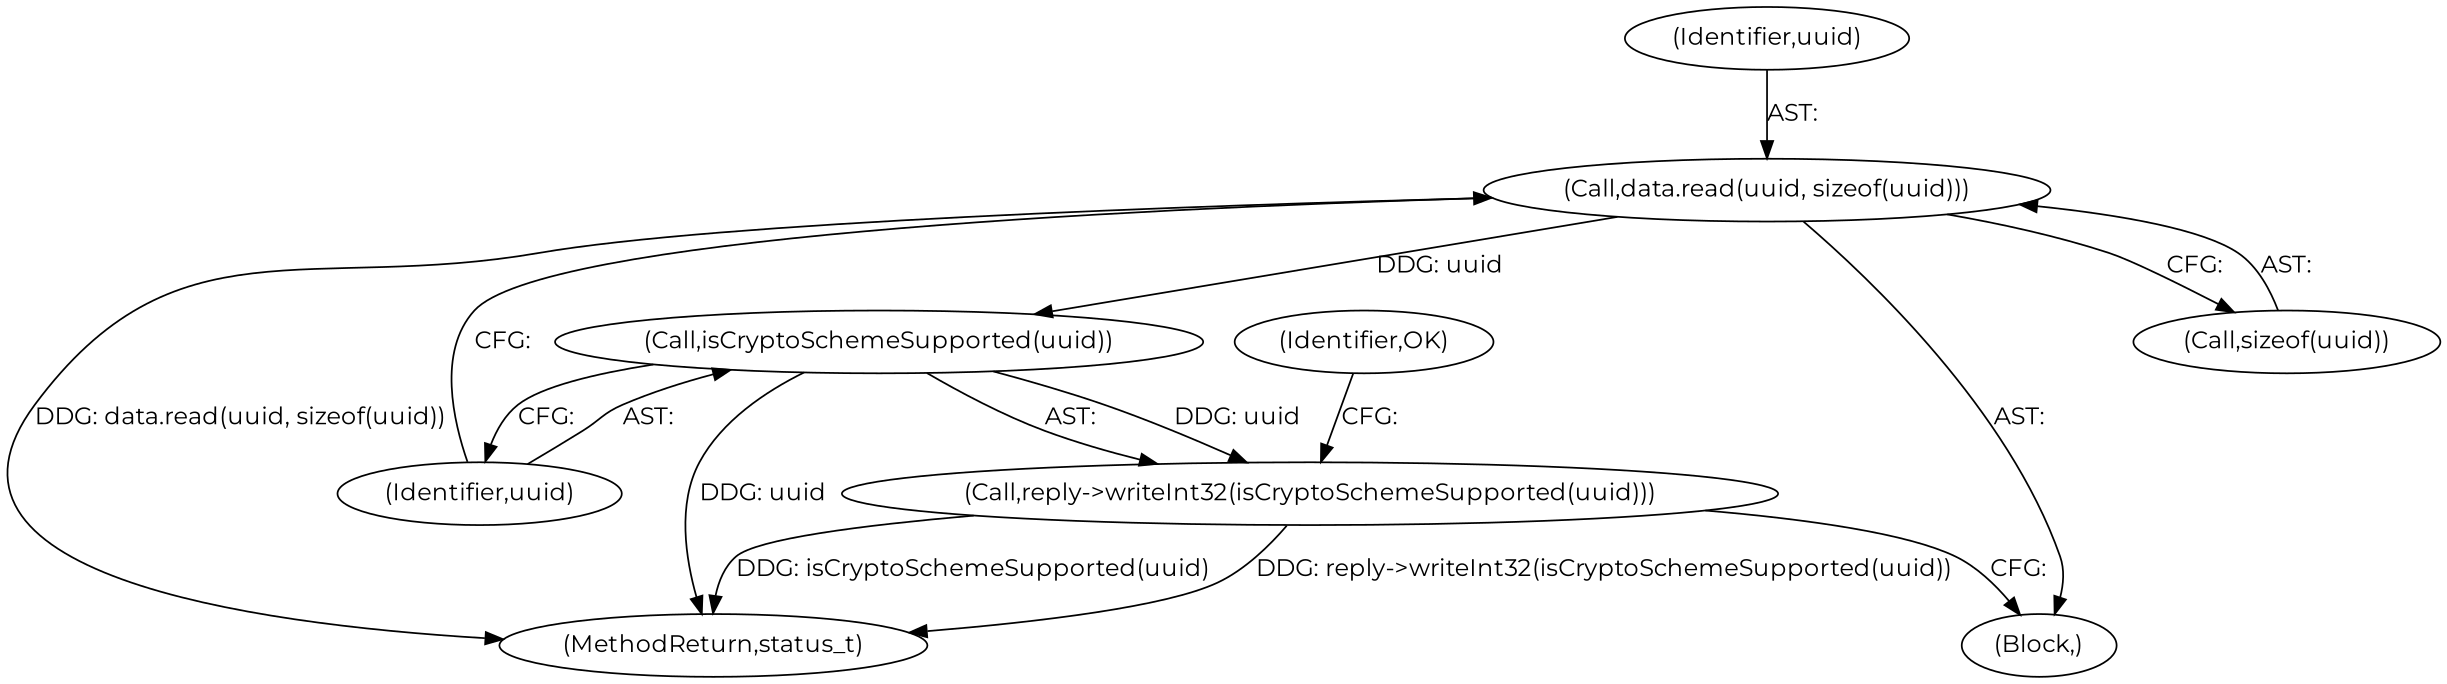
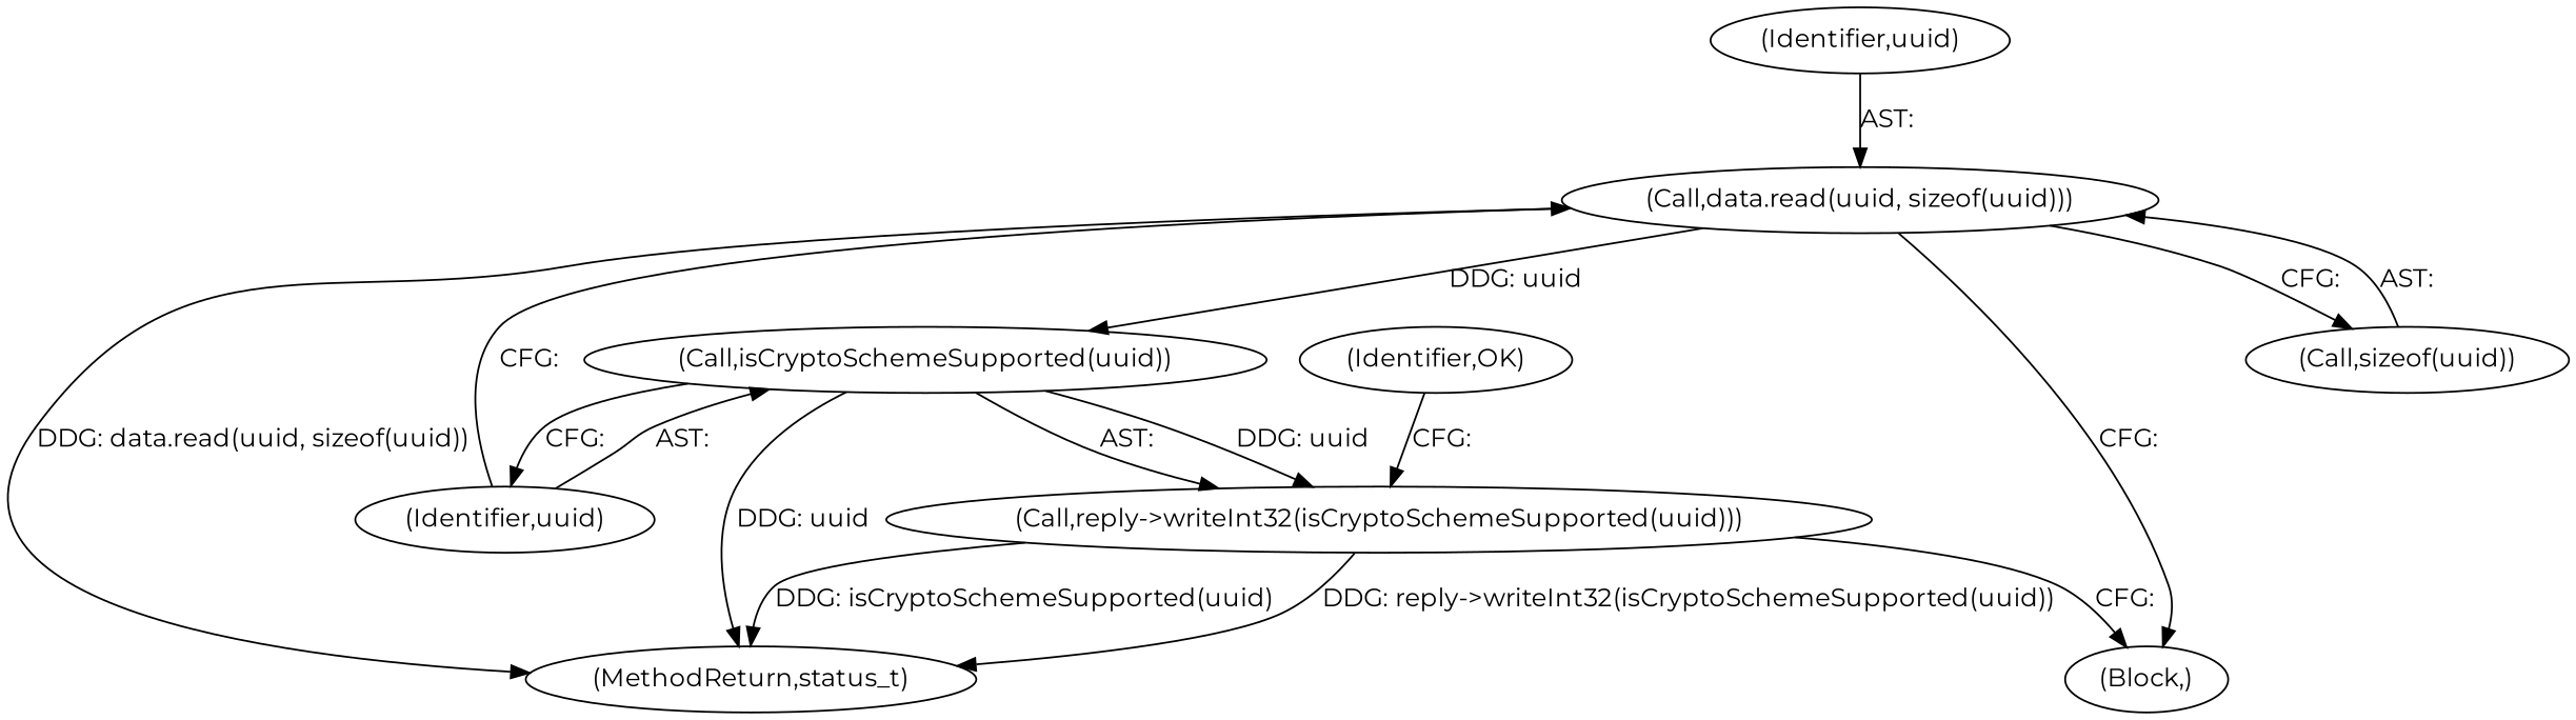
  digraph {
    fontname=Montserrat
    node [fontname=Montserrat]
    edge [fontname=Montserrat]
    n1 [label="(Call,data.read(uuid, sizeof(uuid)))"]
    n2 [label="(Call,isCryptoSchemeSupported(uuid))"]
    n3 [label="(MethodReturn,status_t)"]
    n4 [label="(Block,)"]
    n5 [label="(Call,sizeof(uuid))"]
    n6 [label="(Call,reply->writeInt32(isCryptoSchemeSupported(uuid)))"]
    n7 [label="(Identifier,uuid)"]
    n8 [label="(Identifier,uuid)"]
    n9 [label="(Identifier,OK)"]
    n1 -> n2 [label="DDG: uuid"]
    n1 -> n3 [label="DDG: data.read(uuid, sizeof(uuid))"]
-   n1 -> n4 [label="AST: "]
+   n1 -> n4 [label="CFG: "]
    n1 -> n5 [label="CFG: "]
    n2 -> n3 [label="DDG: uuid"]
    n2 -> n6 [label="AST: "]
    n2 -> n6 [label="DDG: uuid"]
    n2 -> n7 [label="CFG: "]
    n5 -> n1 [label="AST: "]
    n6 -> n3 [label="DDG: reply->writeInt32(isCryptoSchemeSupported(uuid))"]
    n6 -> n3 [label="DDG: isCryptoSchemeSupported(uuid)"]
    n6 -> n4 [label="CFG: "]
    n7 -> n1 [label="CFG: "]
    n7 -> n2 [label="AST: "]
    n8 -> n1 [label="AST: "]
    n9 -> n6 [label="CFG: "]
  }
